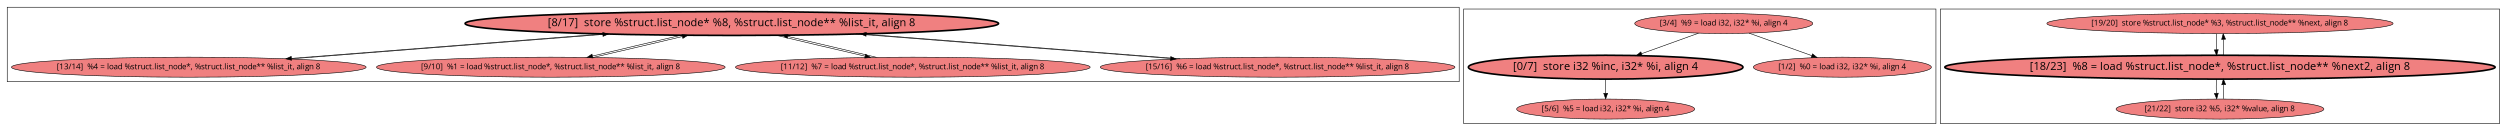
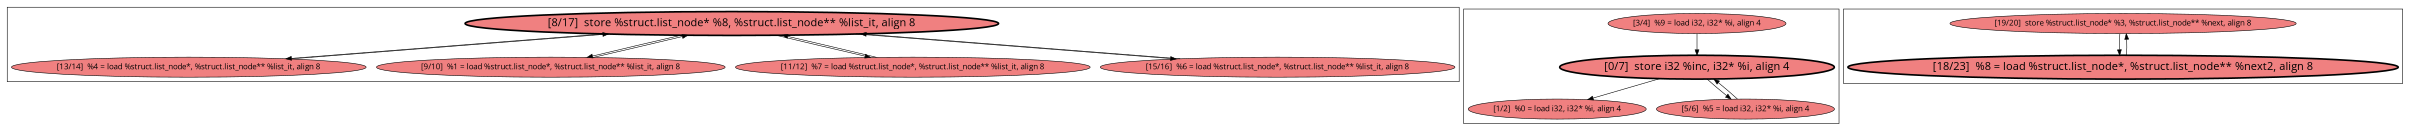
  digraph {
    fontname="Open Sans"
    node [fillcolor=lightcoral fontname="Open Sans" shape=ellipse style=filled]
    edge [fontname="Open Sans"]
    n1 [fontsize=20 label="[8/17]  store %struct.list_node* %8, %struct.list_node** %list_it, align 8" penwidth=3.0]
    n2 [label="[13/14]  %4 = load %struct.list_node*, %struct.list_node** %list_it, align 8"]
    n3 [label="[9/10]  %1 = load %struct.list_node*, %struct.list_node** %list_it, align 8"]
    n4 [label="[11/12]  %7 = load %struct.list_node*, %struct.list_node** %list_it, align 8"]
    n5 [label="[15/16]  %6 = load %struct.list_node*, %struct.list_node** %list_it, align 8"]
    n6 [fontsize=20 label="[0/7]  store i32 %inc, i32* %i, align 4" penwidth=3.0]
    n7 [label="[3/4]  %9 = load i32, i32* %i, align 4"]
    n8 [label="[1/2]  %0 = load i32, i32* %i, align 4"]
    n9 [label="[5/6]  %5 = load i32, i32* %i, align 4"]
    n10 [label="[19/20]  store %struct.list_node* %3, %struct.list_node** %next, align 8"]
    n11 [fontsize=20 label="[18/23]  %8 = load %struct.list_node*, %struct.list_node** %next2, align 8" penwidth=3.0]
-   n12 [label="[21/22]  store i32 %5, i32* %value, align 8"]
    subgraph cluster_1 {
      n1
      n2
      n3
      n4
      n5
    }
    subgraph cluster_2 {
      n6
      n7
      n8
      n9
    }
    subgraph cluster_3 {
      n10
      n11
-     n12
    }
    n1 -> n2
    n1 -> n3
    n1 -> n4
    n1 -> n5
    n2 -> n1
    n3 -> n1
    n4 -> n1
    n5 -> n1
-   n7 -> n8
+   n6 -> n8
    n6 -> n9
    n7 -> n6
+   n9 -> n6
    n10 -> n11
    n11 -> n10
-   n11 -> n12
-   n12 -> n11
  }
